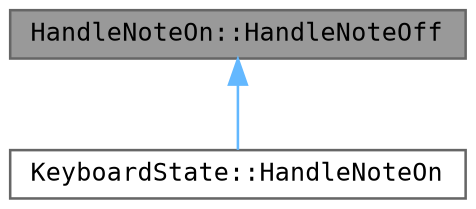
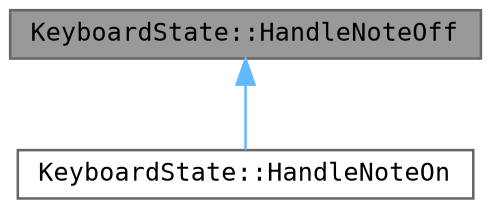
  digraph {
    rankdir=TB
    fontname="DejaVu Sans Mono"
    node [fontname="DejaVu Sans Mono" fontsize=10 shape=box style=filled]
-   n1 [color=gray40 fillcolor=grey60 fontcolor=black height=0.2 label="HandleNoteOn::HandleNoteOff" width=0.4]
+   n1 [color=gray40 fillcolor=grey60 fontcolor=black height=0.2 label="KeyboardState::HandleNoteOff" width=0.4]
    n2 [color=grey40 fillcolor=white height=0.2 label="KeyboardState::HandleNoteOn" width=0.4]
    n1 -> n2 [color=steelblue1 dir=back fontname="DejaVu Sans Mono" fontsize=10 labelfontname=Helvetica labelfontsize=10 style=solid]
  }
